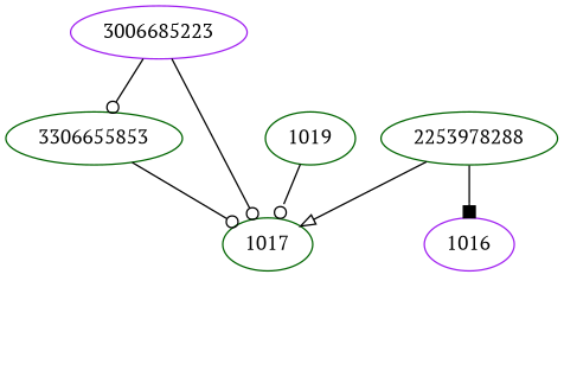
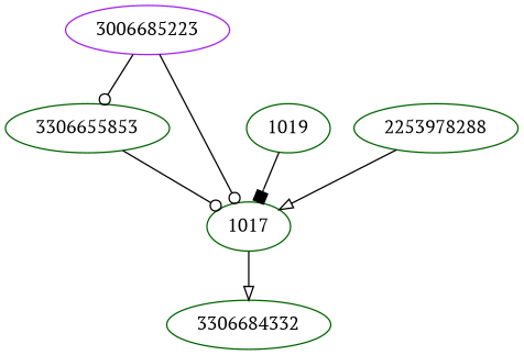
  strict digraph {
    fontname="PT Serif"
    node [color=darkgreen fontname="PT Serif"]
    edge [arrowhead=odot fontname="PT Serif"]
    n1 [color=purple label=3006685223]
    3306655853
    1017
+   3306684332
    2253978288
-   1016 [color=purple]
    1019
    n1 -> 3306655853
    n1 -> 1017
    3306655853 -> 1017
+   1017 -> 3306684332 [arrowhead=onormal]
    2253978288 -> 1017 [arrowhead=onormal]
-   2253978288 -> 1016 [arrowhead=box]
-   1019 -> 1017
+   1019 -> 1017 [arrowhead=box]
  }
